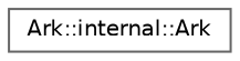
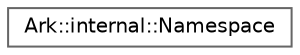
  digraph {
    rankdir=TB
-   n1 [color=grey40 fillcolor=white fontname=Helvetica fontsize=10 height=0.2 label="Ark::internal::Ark" shape=box style=filled width=0.4]
+   n1 [color=grey40 fillcolor=white fontname=Helvetica fontsize=10 height=0.2 label="Ark::internal::Namespace" shape=box style=filled width=0.4]
  }
